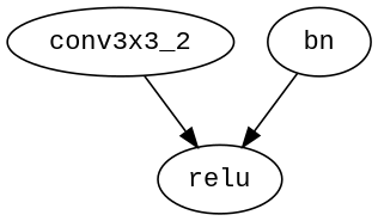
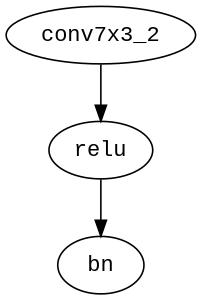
  digraph {
    fontname="Liberation Mono"
    node [fontname="Liberation Mono" op_type=conv3x3_2]
    edge [fontname="Liberation Mono"]
-   conv3x3_2 [input=yes]
+   conv3x3_2 [input=yes label=conv7x3_2]
    relu [op_type=relu output=yes]
    bn
    conv3x3_2 -> relu
-   bn -> relu
+   relu -> bn
  }
